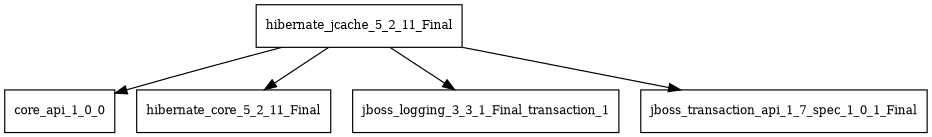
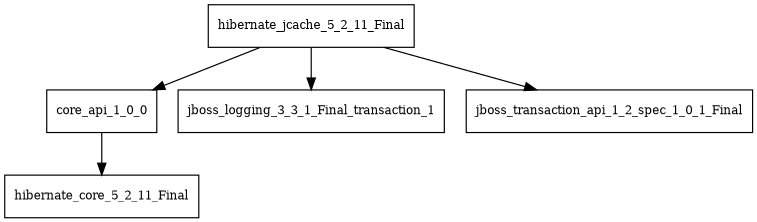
  digraph {
    node [fontsize=10.0 shape=box]
    n1 [label=core_api_1_0_0]
    hibernate_jcache_5_2_11_Final
    hibernate_core_5_2_11_Final
    n4 [label=jboss_logging_3_3_1_Final_transaction_1]
-   jboss_transaction_api_1_2_spec_1_0_1_Final [label=jboss_transaction_api_1_7_spec_1_0_1_Final]
+   jboss_transaction_api_1_2_spec_1_0_1_Final
    hibernate_jcache_5_2_11_Final -> n1
-   hibernate_jcache_5_2_11_Final -> hibernate_core_5_2_11_Final
+   n1 -> hibernate_core_5_2_11_Final
    hibernate_jcache_5_2_11_Final -> n4
    hibernate_jcache_5_2_11_Final -> jboss_transaction_api_1_2_spec_1_0_1_Final
  }
